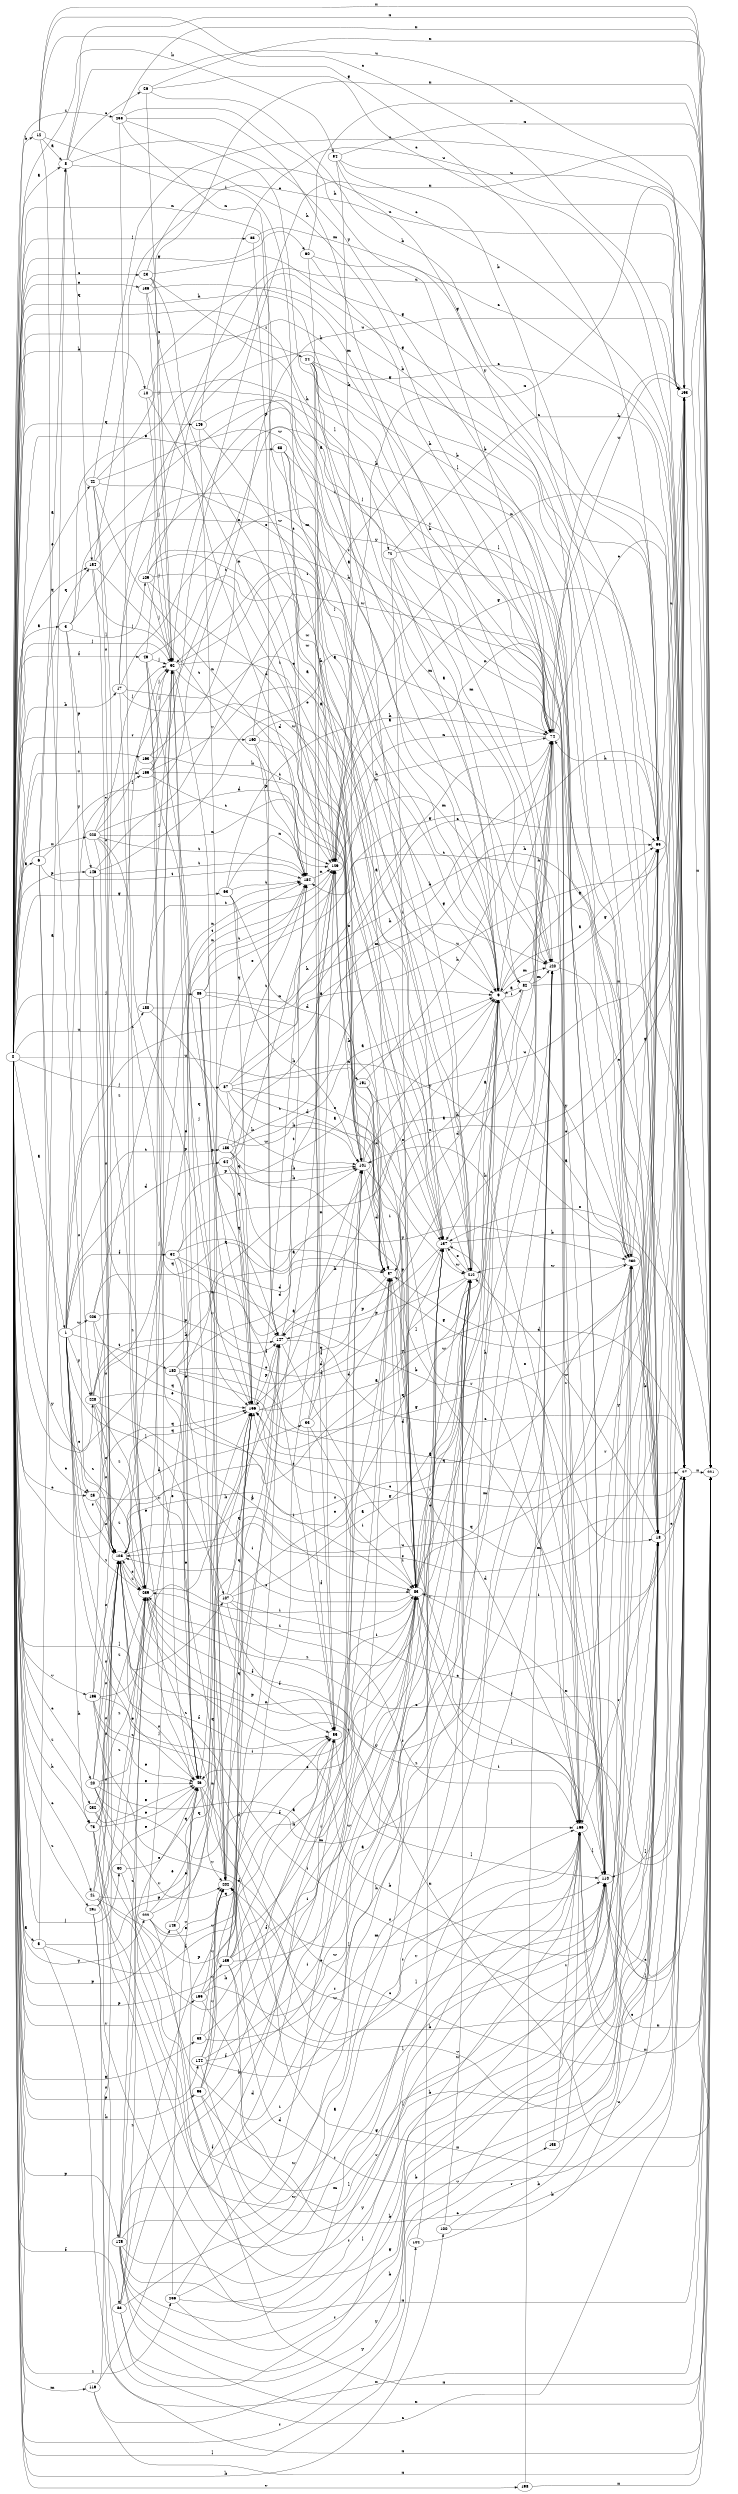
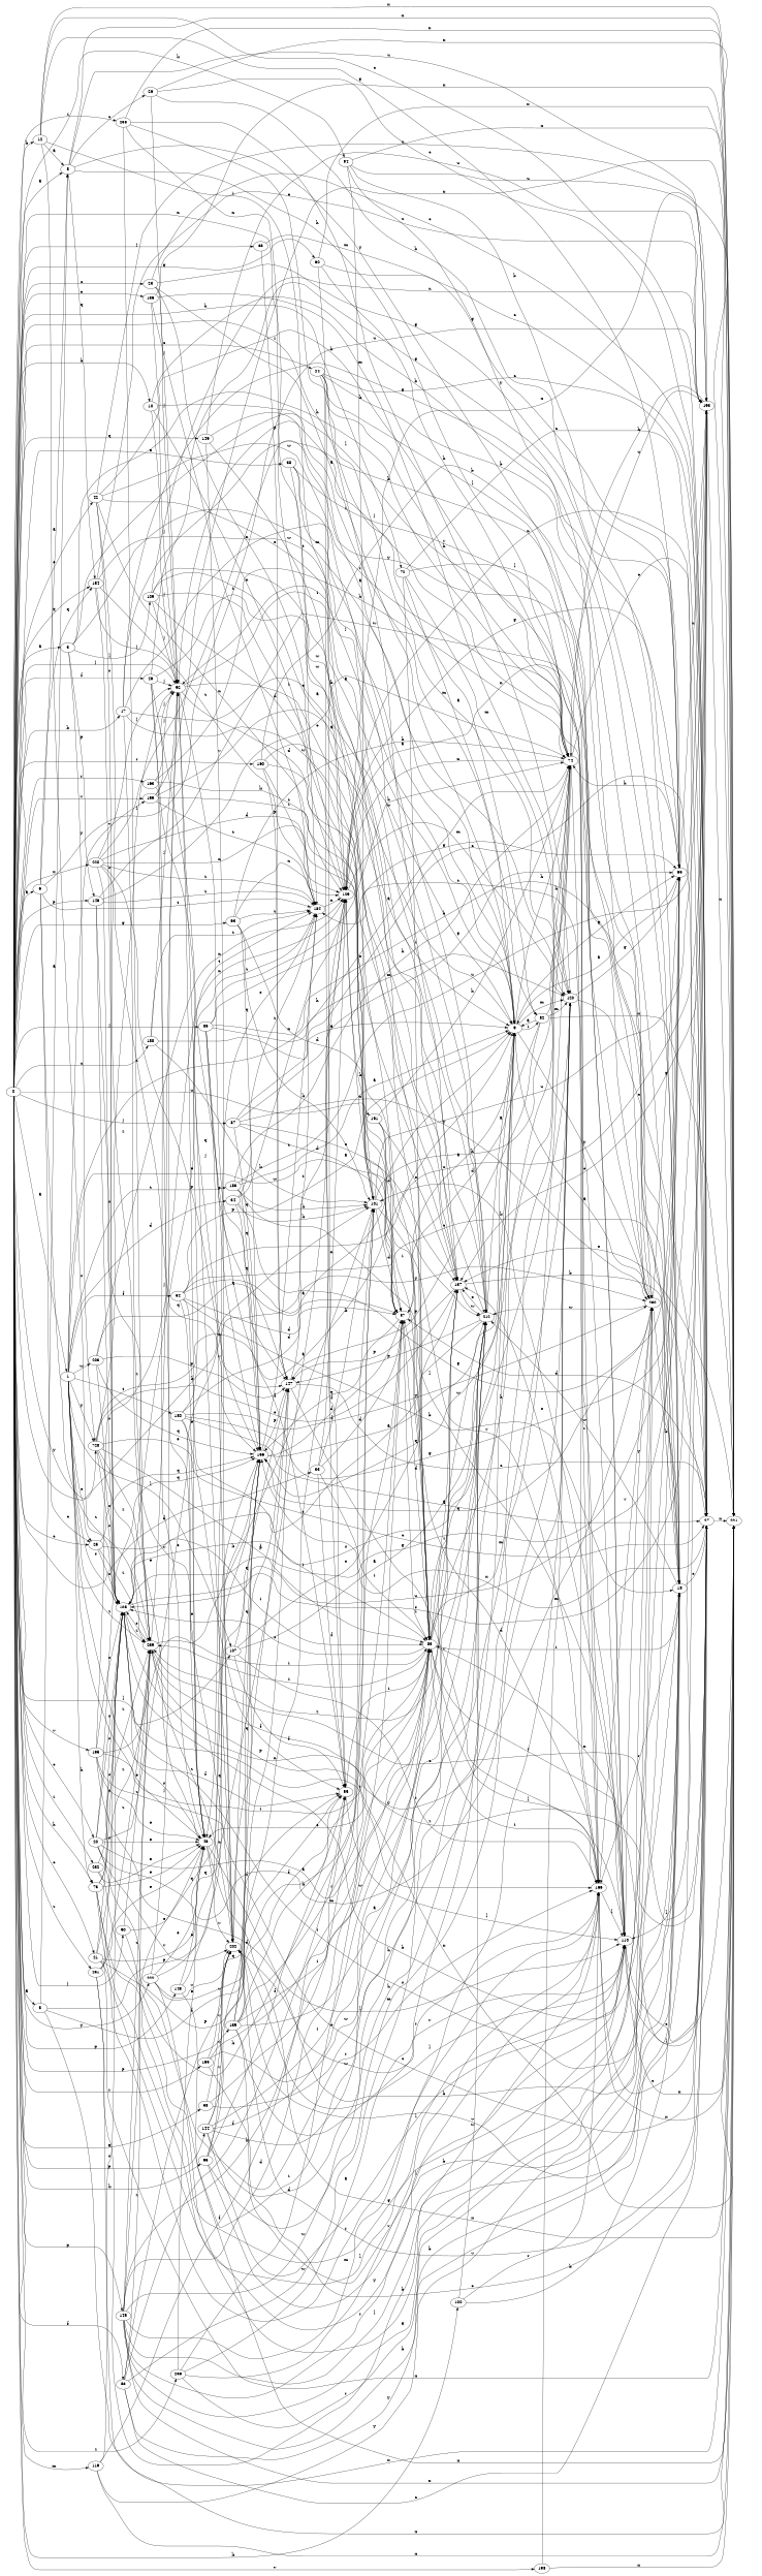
  strict digraph {
    rankdir=LR
    0
    1
    3
    5
    6
    8
    10
    12
    17
    20
    21
    23
    24
    25
    33
    38
    42
    49
    53
    58
    60
    63
    72
    73
    82
    85
    86
    87
    90
    92
    94
    95
    100
    101
-   104
    107
    119
    129
    136
    139
    143
    144
    145
    146
    149
    154
-   158
    160
    163
    165
    188
    191
    195
    198
    199
    220
    222
-   228
+   228 [label=728]
    231
    232
    236
    238
    34
    46
    54
    55
    74
    n68 [label=105]
    180
    183
    203
    212
    239
    109
    110
    120
    147
    221
    184
    193
    26
    230
    18
    65
    27
    83
    9
    166
    156
    202
    37
    137
    0 -> 1 [label=a]
    0 -> 3 [label=a]
    0 -> 5 [label=a]
    0 -> 6 [label=a]
    0 -> 8 [label=a]
    0 -> 10 [label=b]
    0 -> 12 [label=b]
    0 -> 17 [label=b]
    0 -> 20 [label=c]
    0 -> 21 [label=c]
    0 -> 23 [label=c]
    0 -> 24 [label=c]
    0 -> 25 [label=c]
    0 -> 33 [label=d]
    0 -> 38 [label=e]
    0 -> 42 [label=e]
    0 -> 49 [label=f]
    0 -> 53 [label=f]
    0 -> 58 [label=g]
    0 -> 60 [label=g]
    0 -> 63 [label=g]
    0 -> 72 [label=h]
    0 -> 73 [label=h]
    0 -> 82 [label=i]
    0 -> 85 [label=j]
    0 -> 86 [label=j]
    0 -> 87 [label=j]
    0 -> 90 [label=j]
    0 -> 92 [label=j]
    0 -> 94 [label=k]
    0 -> 95 [label=k]
    0 -> 100 [label=k]
    0 -> 101 [label=k]
-   0 -> 104 [label=l]
    0 -> 107 [label=l]
    0 -> 119 [label=m]
    0 -> 129 [label=n]
    0 -> 136 [label=o]
    0 -> 139 [label=p]
    0 -> 143 [label=p]
    0 -> 144 [label=p]
    0 -> 145 [label=p]
    0 -> 146 [label=p]
    0 -> 149 [label=q]
    0 -> 154 [label=q]
-   0 -> 158 [label=r]
    0 -> 160 [label=r]
    0 -> 163 [label=r]
    0 -> 165 [label=r]
    0 -> 188 [label=u]
    0 -> 191 [label=u]
    0 -> 195 [label=v]
    0 -> 198 [label=v]
    0 -> 199 [label=v]
    0 -> 220 [label=x]
    0 -> 222 [label=y]
    0 -> 228 [label=y]
    0 -> 231 [label=z]
    0 -> 232 [label=z]
    0 -> 236 [label=z]
    0 -> 238 [label=z]
    1 -> 25 [label=c]
    1 -> 73 [label=h]
    1 -> 107 [label=l]
    1 -> 199 [label=v]
    1 -> 228 [label=y]
    1 -> 34 [label=d]
    1 -> 46 [label=e]
    1 -> 54 [label=f]
    1 -> 55 [label=f]
    1 -> 74 [label=h]
    1 -> n68 [label=s]
    1 -> 180 [label=t]
    1 -> 183 [label=t]
    1 -> 203 [label=w]
    1 -> 212 [label=w]
    1 -> 239 [label=z]
    3 -> 146 [label=p]
    3 -> 228 [label=y]
    3 -> 74 [label=h]
    3 -> 109 [label=l]
    3 -> 110 [label=l]
    3 -> 120 [label=m]
    5 -> 8 [label=a]
    5 -> 55 [label=f]
    5 -> 147 [label=p]
    5 -> 221 [label=x]
    6 -> 8 [label=a]
    6 -> 25 [label=c]
    6 -> 154 [label=q]
    6 -> 239 [label=z]
    6 -> 184 [label=t]
    6 -> 193 [label=u]
    8 -> 154 [label=q]
    8 -> 74 [label=h]
    8 -> 221 [label=x]
    8 -> 193 [label=u]
    8 -> 26 [label=c]
    8 -> 230 [label=y]
    10 -> 82 [label=i]
    10 -> 92 [label=j]
    10 -> 129 [label=n]
    10 -> 18 [label=b]
    12 -> 8 [label=a]
    12 -> n68 [label=s]
    12 -> 221 [label=x]
    12 -> 65 [label=g]
    12 -> 27 [label=c]
    12 -> 83 [label=i]
    17 -> 212 [label=w]
    17 -> 239 [label=z]
    17 -> 230 [label=y]
    17 -> 65 [label=g]
    17 -> 9 [label=a]
    17 -> 166 [label=r]
    20 -> 129 [label=n]
    20 -> 46 [label=e]
    20 -> n68 [label=s]
    20 -> 120 [label=m]
    20 -> 9 [label=a]
    20 -> 166 [label=r]
    20 -> 156 [label=q]
    20 -> 202 [label=v]
    21 -> 129 [label=n]
    21 -> n68 [label=s]
    21 -> 239 [label=z]
    21 -> 221 [label=x]
    21 -> 166 [label=r]
    21 -> 37 [label=d]
    23 -> 92 [label=j]
    23 -> 129 [label=n]
    23 -> 65 [label=g]
    23 -> 27 [label=c]
    23 -> 9 [label=a]
    24 -> 55 [label=f]
    24 -> 74 [label=h]
    24 -> 110 [label=l]
    24 -> 120 [label=m]
    24 -> 18 [label=b]
    24 -> 27 [label=c]
    25 -> n68 [label=s]
    25 -> 239 [label=z]
    25 -> 83 [label=i]
    25 -> 156 [label=q]
    33 -> 101 [label=k]
    33 -> 129 [label=n]
    33 -> 55 [label=f]
    33 -> 83 [label=i]
    33 -> 37 [label=d]
    38 -> 212 [label=w]
    38 -> 184 [label=t]
    38 -> 9 [label=a]
    38 -> 166 [label=r]
    42 -> 129 [label=n]
    42 -> 74 [label=h]
    42 -> n68 [label=s]
    42 -> 212 [label=w]
    42 -> 239 [label=z]
    42 -> 193 [label=u]
    42 -> 137 [label=o]
    49 -> 92 [label=j]
    49 -> 46 [label=e]
    49 -> 212 [label=w]
    49 -> 147 [label=p]
    49 -> 65 [label=g]
    49 -> 156 [label=q]
    53 -> 55 [label=f]
    53 -> 212 [label=w]
    53 -> 239 [label=z]
    53 -> 147 [label=p]
    53 -> 230 [label=y]
    53 -> 27 [label=c]
    58 -> 74 [label=h]
    58 -> 83 [label=i]
    58 -> 202 [label=v]
    60 -> 55 [label=f]
    60 -> 74 [label=h]
    60 -> 221 [label=x]
    60 -> 27 [label=c]
    63 -> 101 [label=k]
    63 -> 129 [label=n]
    63 -> 74 [label=h]
    63 -> 184 [label=t]
    63 -> 156 [label=q]
    63 -> 37 [label=d]
    72 -> 110 [label=l]
    72 -> 120 [label=m]
    72 -> 27 [label=c]
    72 -> 83 [label=i]
    72 -> 9 [label=a]
    73 -> 46 [label=e]
    73 -> n68 [label=s]
    73 -> 239 [label=z]
    73 -> 110 [label=l]
    73 -> 230 [label=y]
    73 -> 65 [label=g]
    82 -> 74 [label=h]
    82 -> 120 [label=m]
    82 -> 147 [label=p]
    82 -> 221 [label=x]
    82 -> 9 [label=a]
    82 -> 37 [label=d]
    85 -> 147 [label=p]
    85 -> 65 [label=g]
    86 -> 55 [label=f]
    86 -> 74 [label=h]
    86 -> 120 [label=m]
    86 -> 18 [label=b]
    86 -> 65 [label=g]
    86 -> 156 [label=q]
    86 -> 202 [label=v]
-   87 -> 101 [label=k]
    87 -> 230 [label=y]
    87 -> 65 [label=g]
    87 -> 27 [label=c]
    87 -> 156 [label=q]
    87 -> 37 [label=d]
    87 -> 137 [label=o]
    90 -> 239 [label=z]
    90 -> 18 [label=b]
    90 -> 156 [label=q]
    92 -> 46 [label=e]
    92 -> 147 [label=p]
    92 -> 9 [label=a]
    92 -> 37 [label=d]
    92 -> 137 [label=o]
    94 -> 101 [label=k]
    94 -> 221 [label=x]
    94 -> 193 [label=u]
    94 -> 230 [label=y]
    94 -> 18 [label=b]
    95 -> 55 [label=f]
    95 -> 110 [label=l]
    95 -> 120 [label=m]
    95 -> 156 [label=q]
    95 -> 202 [label=v]
    100 -> 212 [label=w]
    100 -> 18 [label=b]
    100 -> 166 [label=r]
    101 -> 129 [label=n]
    101 -> 74 [label=h]
    101 -> 193 [label=u]
    101 -> 166 [label=r]
    101 -> 37 [label=d]
-   104 -> 18 [label=b]
-   104 -> 137 [label=o]
    107 -> 55 [label=f]
-   107 -> 27 [label=c]
+   54 -> 27 [label=c]
    107 -> 9 [label=a]
    107 -> 166 [label=r]
    107 -> 156 [label=q]
    107 -> 137 [label=o]
    119 -> 55 [label=f]
    119 -> n68 [label=s]
    119 -> 221 [label=x]
    119 -> 230 [label=y]
    129 -> 101 [label=k]
    129 -> 120 [label=m]
    129 -> 221 [label=x]
    129 -> 65 [label=g]
    136 -> 92 [label=j]
    136 -> 120 [label=m]
    136 -> 221 [label=x]
    136 -> 184 [label=t]
    139 -> 101 [label=k]
    139 -> 55 [label=f]
    139 -> 212 [label=w]
    139 -> 147 [label=p]
    139 -> 27 [label=c]
    139 -> 83 [label=i]
    139 -> 9 [label=a]
    139 -> 166 [label=r]
    139 -> 156 [label=q]
    143 -> 46 [label=e]
    143 -> 221 [label=x]
    143 -> 156 [label=q]
    144 -> 129 [label=n]
-   238 -> 74 [label=h]
+   144 -> 74 [label=h]
    144 -> 212 [label=w]
    144 -> 110 [label=l]
    144 -> 83 [label=i]
    144 -> 202 [label=v]
    144 -> 137 [label=o]
    145 -> 101 [label=k]
    145 -> 46 [label=e]
    145 -> 212 [label=w]
    145 -> 239 [label=z]
    145 -> 110 [label=l]
    145 -> 120 [label=m]
    145 -> 221 [label=x]
    145 -> 18 [label=b]
    145 -> 65 [label=g]
    145 -> 166 [label=r]
    145 -> 37 [label=d]
    146 -> 74 [label=h]
    146 -> n68 [label=s]
    146 -> 184 [label=t]
    146 -> 230 [label=w]
    146 -> 202 [label=v]
    149 -> 193 [label=u]
    149 -> 83 [label=i]
    149 -> 9 [label=a]
    149 -> 202 [label=v]
    154 -> 92 [label=j]
    154 -> n68 [label=s]
    154 -> 212 [label=w]
    154 -> 184 [label=t]
    154 -> 193 [label=u]
-   158 -> 193 [label=u]
-   158 -> 166 [label=r]
    160 -> 147 [label=p]
    160 -> 184 [label=t]
    160 -> 18 [label=b]
    160 -> 9 [label=a]
    160 -> 137 [label=o]
    163 -> 92 [label=j]
    163 -> 101 [label=k]
    163 -> 46 [label=e]
    163 -> 74 [label=h]
    165 -> 212 [label=w]
    165 -> 18 [label=b]
    165 -> 83 [label=i]
    165 -> 202 [label=v]
    188 -> 92 [label=j]
    188 -> 101 [label=k]
    188 -> 184 [label=t]
    188 -> 9 [label=a]
    191 -> 74 [label=h]
    191 -> 83 [label=i]
    191 -> 37 [label=d]
    191 -> 137 [label=o]
    195 -> 101 [label=k]
    195 -> 129 [label=n]
    195 -> 46 [label=e]
    195 -> n68 [label=s]
    195 -> 110 [label=l]
    195 -> 27 [label=c]
    195 -> 83 [label=i]
    198 -> 120 [label=m]
    198 -> 221 [label=x]
    199 -> 92 [label=j]
    199 -> 221 [label=x]
    199 -> 184 [label=t]
    199 -> 83 [label=i]
    199 -> 9 [label=a]
    220 -> 92 [label=j]
    220 -> 129 [label=n]
    220 -> n68 [label=s]
    220 -> 147 [label=p]
    220 -> 184 [label=t]
    220 -> 18 [label=b]
    220 -> 156 [label=q]
    220 -> 37 [label=d]
    222 -> 92 [label=j]
    222 -> 46 [label=e]
    222 -> 55 [label=f]
    222 -> 83 [label=i]
    222 -> 156 [label=q]
    222 -> 202 [label=v]
    228 -> 92 [label=j]
    228 -> 46 [label=e]
    228 -> n68 [label=s]
    228 -> 239 [label=z]
    228 -> 27 [label=c]
    228 -> 83 [label=i]
    228 -> 9 [label=a]
    228 -> 137 [label=o]
    231 -> 46 [label=e]
    231 -> n68 [label=s]
    231 -> 239 [label=z]
    231 -> 221 [label=x]
    231 -> 166 [label=r]
    232 -> 101 [label=k]
    232 -> 46 [label=e]
    232 -> n68 [label=s]
    236 -> 46 [label=e]
    236 -> 18 [label=b]
    236 -> 9 [label=a]
    236 -> 166 [label=r]
    236 -> 37 [label=d]
    238 -> 129 [label=n]
    238 -> 239 [label=z]
    238 -> 120 [label=m]
    238 -> 221 [label=x]
    238 -> 137 [label=o]
    34 -> 101 [label=k]
    34 -> 129 [label=n]
    34 -> 184 [label=t]
    34 -> 65 [label=g]
    34 -> 156 [label=q]
    46 -> n68 [label=s]
    46 -> 221 [label=x]
    46 -> 18 [label=b]
    46 -> 202 [label=v]
    54 -> 46 [label=e]
    54 -> 193 [label=u]
    54 -> 230 [label=y]
    54 -> 18 [label=b]
    54 -> 83 [label=i]
    54 -> 9 [label=a]
    54 -> 37 [label=d]
    55 -> 110 [label=l]
    55 -> 83 [label=i]
    74 -> 92 [label=j]
    74 -> 129 [label=n]
    74 -> 193 [label=u]
    74 -> 27 [label=c]
    74 -> 166 [label=r]
    74 -> 156 [label=q]
    n68 -> 239 [label=z]
    n68 -> 184 [label=t]
    n68 -> 193 [label=u]
    n68 -> 230 [label=y]
    n68 -> 18 [label=b]
    n68 -> 65 [label=g]
    n68 -> 166 [label=r]
    180 -> 46 [label=e]
    180 -> 55 [label=f]
    180 -> 184 [label=t]
    180 -> 230 [label=y]
    180 -> 65 [label=g]
    180 -> 27 [label=c]
    180 -> 37 [label=d]
    183 -> 101 [label=k]
    183 -> 74 [label=h]
    183 -> 110 [label=l]
    183 -> 193 [label=u]
    183 -> 9 [label=a]
    183 -> 156 [label=q]
    203 -> 129 [label=n]
    203 -> n68 [label=s]
    203 -> 147 [label=p]
    203 -> 9 [label=a]
    203 -> 156 [label=q]
    212 -> n68 [label=s]
    212 -> 239 [label=z]
    212 -> 147 [label=p]
    212 -> 9 [label=a]
    212 -> 137 [label=o]
    239 -> 92 [label=j]
    239 -> n68 [label=s]
    239 -> 221 [label=x]
    239 -> 27 [label=c]
    239 -> 83 [label=i]
    109 -> 92 [label=j]
    109 -> 212 [label=w]
    109 -> 193 [label=u]
    109 -> 83 [label=i]
    109 -> 37 [label=d]
    109 -> 137 [label=o]
    110 -> 101 [label=k]
    110 -> 221 [label=x]
    110 -> 230 [label=y]
    110 -> 27 [label=c]
    110 -> 83 [label=i]
    110 -> 202 [label=v]
    110 -> 137 [label=o]
    120 -> n68 [label=s]
    120 -> 65 [label=g]
    120 -> 27 [label=c]
    147 -> 184 [label=t]
    147 -> 27 [label=c]
    147 -> 166 [label=r]
    221 -> 137 [label=o]
    184 -> 129 [label=n]
    184 -> 46 [label=e]
    193 -> 74 [label=h]
    193 -> n68 [label=s]
    193 -> 110 [label=l]
    193 -> 221 [label=x]
    193 -> 202 [label=v]
    193 -> 137 [label=o]
    26 -> 92 [label=j]
    26 -> 221 [label=x]
    26 -> 18 [label=b]
    26 -> 27 [label=c]
    230 -> 129 [label=n]
    230 -> 212 [label=w]
    230 -> 18 [label=b]
    230 -> 65 [label=g]
    230 -> 9 [label=a]
    230 -> 166 [label=r]
    230 -> 156 [label=q]
    18 -> n68 [label=s]
    18 -> 212 [label=w]
    18 -> 27 [label=c]
    18 -> 83 [label=i]
    18 -> 166 [label=r]
    65 -> 74 [label=h]
    65 -> 193 [label=u]
    65 -> 9 [label=a]
    27 -> 129 [label=n]
    27 -> 239 [label=z]
    27 -> 110 [label=l]
    27 -> 221 [label=x]
-   27 -> 156 [label=q]
+   27 -> 156 [label=x]
    27 -> 202 [label=v]
    27 -> 37 [label=d]
    83 -> 46 [label=e]
    83 -> 74 [label=h]
    83 -> n68 [label=s]
    83 -> 212 [label=w]
    83 -> 239 [label=z]
    83 -> 110 [label=l]
    83 -> 120 [label=m]
    83 -> 221 [label=x]
    83 -> 37 [label=d]
    83 -> 137 [label=o]
    9 -> 82 [label=i]
    9 -> 92 [label=j]
    9 -> 74 [label=h]
    9 -> 120 [label=m]
    9 -> 230 [label=y]
    9 -> 65 [label=g]
    166 -> 110 [label=l]
    166 -> 221 [label=x]
    166 -> 184 [label=t]
    166 -> 27 [label=c]
    166 -> 83 [label=i]
    166 -> 37 [label=d]
    156 -> 147 [label=p]
    156 -> 184 [label=t]
    156 -> 9 [label=a]
    156 -> 37 [label=d]
    202 -> 92 [label=j]
    202 -> 239 [label=z]
    202 -> 110 [label=l]
    202 -> 147 [label=p]
    202 -> 156 [label=q]
    37 -> 83 [label=i]
    37 -> 9 [label=a]
    37 -> 156 [label=q]
    137 -> 212 [label=w]
    137 -> 147 [label=p]
    137 -> 18 [label=b]
    137 -> 83 [label=i]
  }
